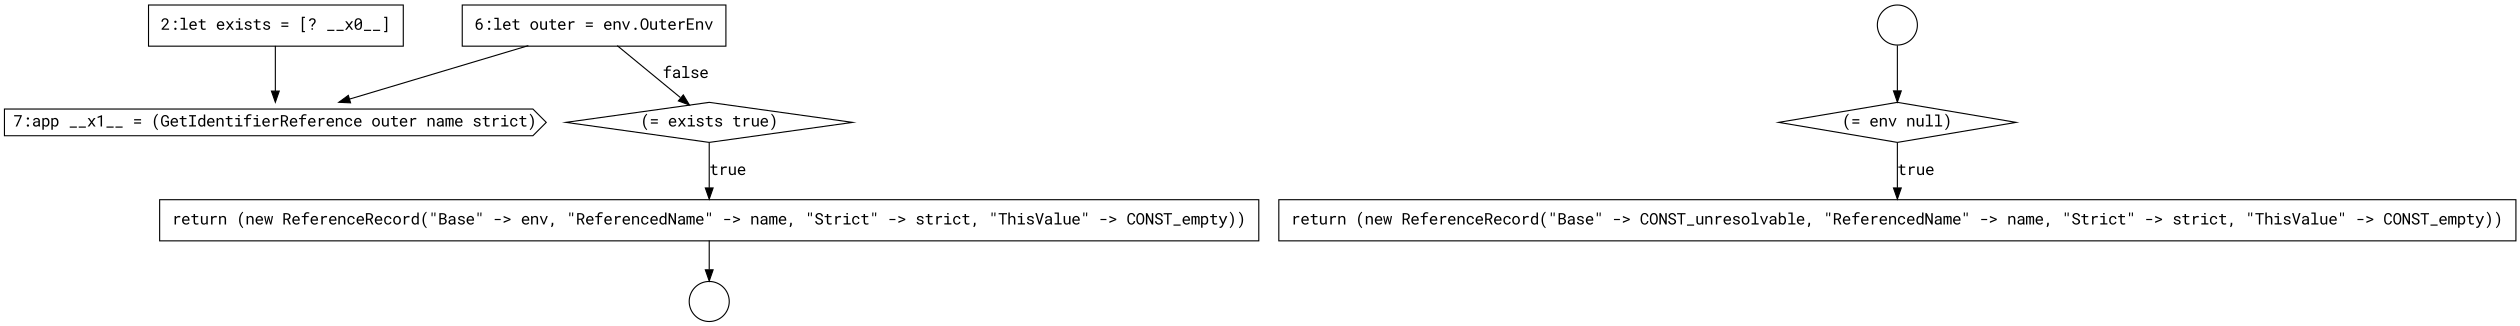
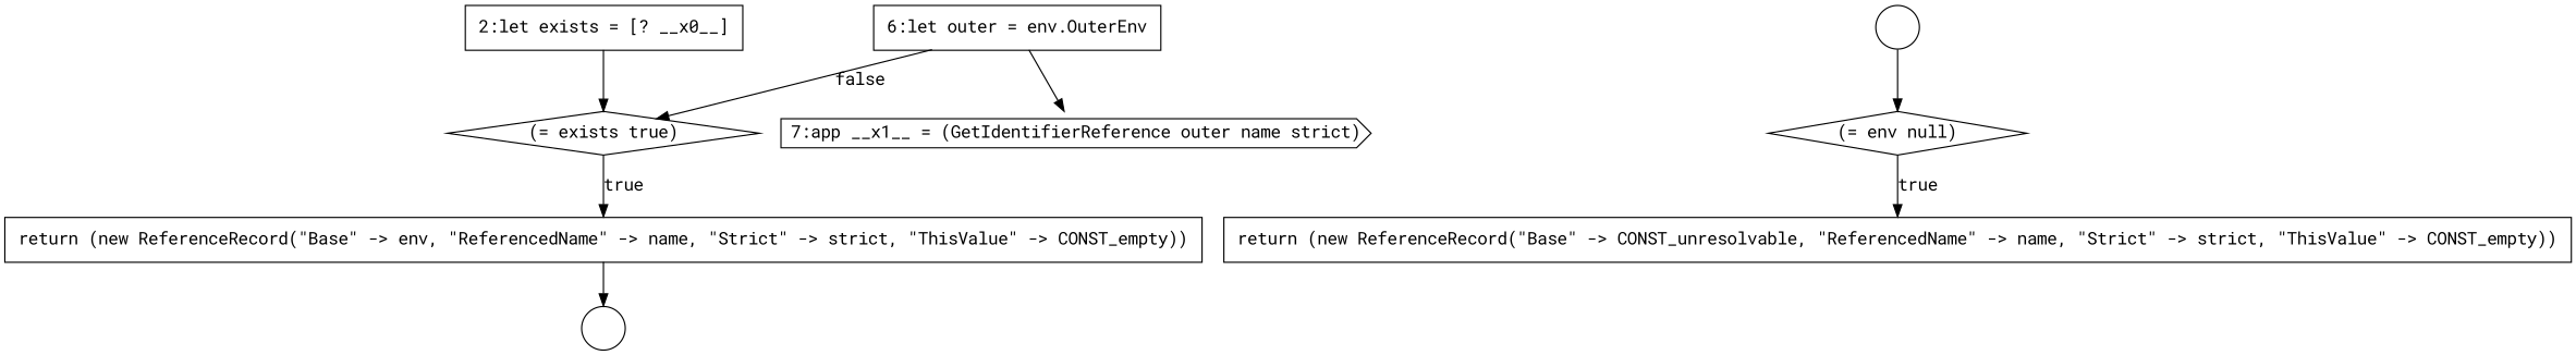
  digraph {
    fontname="Roboto Mono"
    node [color=black fillcolor=white fontname="Roboto Mono" shape=none style=filled]
    edge [color=black fontname="Roboto Mono"]
    n1 [label=<<font color="black">     <table border="0" cellborder="1" cellspacing="0" cellpadding="10">       <tr><td align="left">2:let exists = [? __x0__]</td></tr>     </table>   </font>> margin=0]
    n2 [label=<<font color="black">(= exists true)</font>> shape=diamond]
    n3 [label=" " shape=circle]
    n4 [label=<<font color="black">(= env null)</font>> shape=diamond]
    n5 [label=<<font color="black">     <table border="0" cellborder="1" cellspacing="0" cellpadding="10">       <tr><td align="left">return (new ReferenceRecord(&quot;Base&quot; -&gt; CONST_unresolvable, &quot;ReferencedName&quot; -&gt; name, &quot;Strict&quot; -&gt; strict, &quot;ThisValue&quot; -&gt; CONST_empty))</td></tr>     </table>   </font>> margin=0]
    n6 [label=<<font color="black">7:app __x1__ = (GetIdentifierReference outer name strict)</font>> shape=cds]
    n7 [label=<<font color="black">     <table border="0" cellborder="1" cellspacing="0" cellpadding="10">       <tr><td align="left">return (new ReferenceRecord(&quot;Base&quot; -&gt; env, &quot;ReferencedName&quot; -&gt; name, &quot;Strict&quot; -&gt; strict, &quot;ThisValue&quot; -&gt; CONST_empty))</td></tr>     </table>   </font>> margin=0]
    n8 [label=<<font color="black">     <table border="0" cellborder="1" cellspacing="0" cellpadding="10">       <tr><td align="left">6:let outer = env.OuterEnv</td></tr>     </table>   </font>> margin=0]
    n9 [label=" " shape=circle]
-   n1 -> n6
+   n1 -> n2
    n2 -> n7 [label=<<font color="black">true</font>>]
    n3 -> n4
    n4 -> n5 [label=<<font color="black">true</font>>]
    n7 -> n9
    n8 -> n2 [label=<<font color="black">false</font>>]
    n8 -> n6
  }
